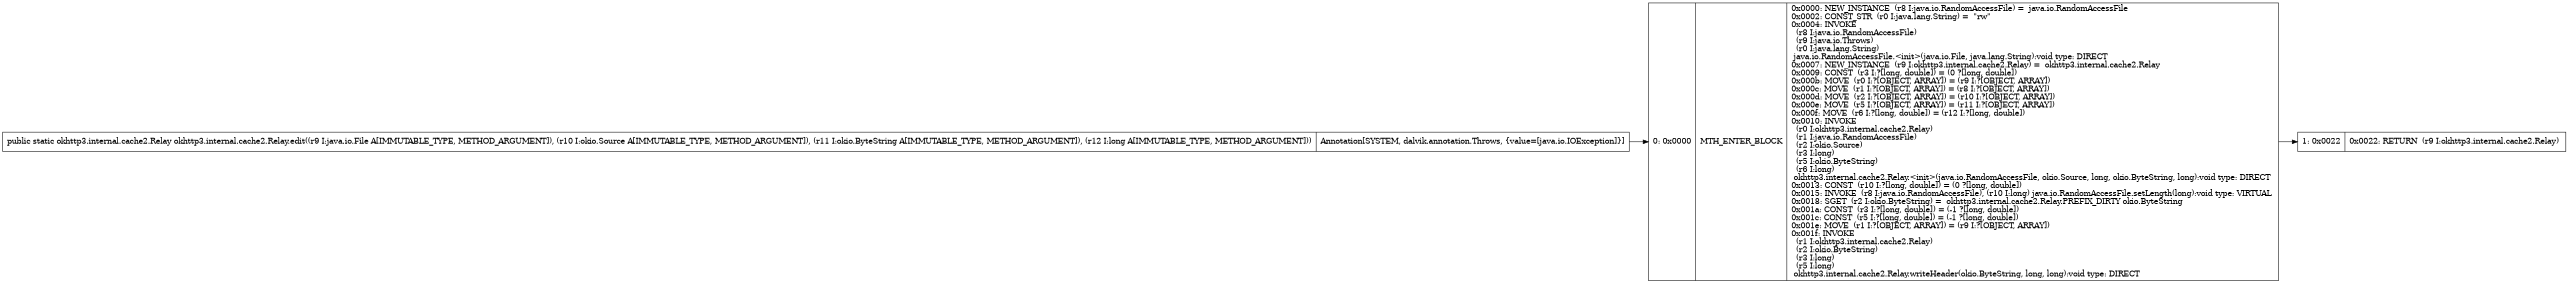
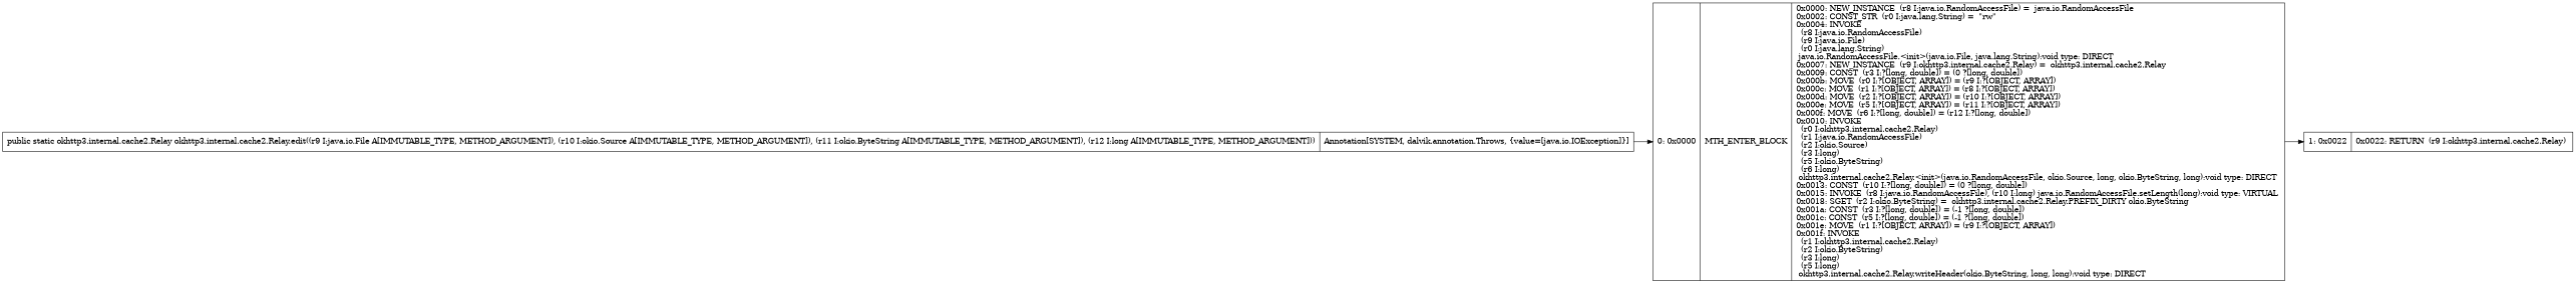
  digraph {
    rankdir=LR
    node [shape=record]
-   n1 [label="{0\:\ 0x0000|MTH_ENTER_BLOCK\l|0x0000: NEW_INSTANCE  (r8 I:java.io.RandomAccessFile) =  java.io.RandomAccessFile \l0x0002: CONST_STR  (r0 I:java.lang.String) =  \"rw\" \l0x0004: INVOKE  \l  (r8 I:java.io.RandomAccessFile)\l  (r9 I:java.io.Throws)\l  (r0 I:java.lang.String)\l java.io.RandomAccessFile.\<init\>(java.io.File, java.lang.String):void type: DIRECT \l0x0007: NEW_INSTANCE  (r9 I:okhttp3.internal.cache2.Relay) =  okhttp3.internal.cache2.Relay \l0x0009: CONST  (r3 I:?[long, double]) = (0 ?[long, double]) \l0x000b: MOVE  (r0 I:?[OBJECT, ARRAY]) = (r9 I:?[OBJECT, ARRAY]) \l0x000c: MOVE  (r1 I:?[OBJECT, ARRAY]) = (r8 I:?[OBJECT, ARRAY]) \l0x000d: MOVE  (r2 I:?[OBJECT, ARRAY]) = (r10 I:?[OBJECT, ARRAY]) \l0x000e: MOVE  (r5 I:?[OBJECT, ARRAY]) = (r11 I:?[OBJECT, ARRAY]) \l0x000f: MOVE  (r6 I:?[long, double]) = (r12 I:?[long, double]) \l0x0010: INVOKE  \l  (r0 I:okhttp3.internal.cache2.Relay)\l  (r1 I:java.io.RandomAccessFile)\l  (r2 I:okio.Source)\l  (r3 I:long)\l  (r5 I:okio.ByteString)\l  (r6 I:long)\l okhttp3.internal.cache2.Relay.\<init\>(java.io.RandomAccessFile, okio.Source, long, okio.ByteString, long):void type: DIRECT \l0x0013: CONST  (r10 I:?[long, double]) = (0 ?[long, double]) \l0x0015: INVOKE  (r8 I:java.io.RandomAccessFile), (r10 I:long) java.io.RandomAccessFile.setLength(long):void type: VIRTUAL \l0x0018: SGET  (r2 I:okio.ByteString) =  okhttp3.internal.cache2.Relay.PREFIX_DIRTY okio.ByteString \l0x001a: CONST  (r3 I:?[long, double]) = (\-1 ?[long, double]) \l0x001c: CONST  (r5 I:?[long, double]) = (\-1 ?[long, double]) \l0x001e: MOVE  (r1 I:?[OBJECT, ARRAY]) = (r9 I:?[OBJECT, ARRAY]) \l0x001f: INVOKE  \l  (r1 I:okhttp3.internal.cache2.Relay)\l  (r2 I:okio.ByteString)\l  (r3 I:long)\l  (r5 I:long)\l okhttp3.internal.cache2.Relay.writeHeader(okio.ByteString, long, long):void type: DIRECT \l}"]
+   n1 [label="{0\:\ 0x0000|MTH_ENTER_BLOCK\l|0x0000: NEW_INSTANCE  (r8 I:java.io.RandomAccessFile) =  java.io.RandomAccessFile \l0x0002: CONST_STR  (r0 I:java.lang.String) =  \"rw\" \l0x0004: INVOKE  \l  (r8 I:java.io.RandomAccessFile)\l  (r9 I:java.io.File)\l  (r0 I:java.lang.String)\l java.io.RandomAccessFile.\<init\>(java.io.File, java.lang.String):void type: DIRECT \l0x0007: NEW_INSTANCE  (r9 I:okhttp3.internal.cache2.Relay) =  okhttp3.internal.cache2.Relay \l0x0009: CONST  (r3 I:?[long, double]) = (0 ?[long, double]) \l0x000b: MOVE  (r0 I:?[OBJECT, ARRAY]) = (r9 I:?[OBJECT, ARRAY]) \l0x000c: MOVE  (r1 I:?[OBJECT, ARRAY]) = (r8 I:?[OBJECT, ARRAY]) \l0x000d: MOVE  (r2 I:?[OBJECT, ARRAY]) = (r10 I:?[OBJECT, ARRAY]) \l0x000e: MOVE  (r5 I:?[OBJECT, ARRAY]) = (r11 I:?[OBJECT, ARRAY]) \l0x000f: MOVE  (r6 I:?[long, double]) = (r12 I:?[long, double]) \l0x0010: INVOKE  \l  (r0 I:okhttp3.internal.cache2.Relay)\l  (r1 I:java.io.RandomAccessFile)\l  (r2 I:okio.Source)\l  (r3 I:long)\l  (r5 I:okio.ByteString)\l  (r6 I:long)\l okhttp3.internal.cache2.Relay.\<init\>(java.io.RandomAccessFile, okio.Source, long, okio.ByteString, long):void type: DIRECT \l0x0013: CONST  (r10 I:?[long, double]) = (0 ?[long, double]) \l0x0015: INVOKE  (r8 I:java.io.RandomAccessFile), (r10 I:long) java.io.RandomAccessFile.setLength(long):void type: VIRTUAL \l0x0018: SGET  (r2 I:okio.ByteString) =  okhttp3.internal.cache2.Relay.PREFIX_DIRTY okio.ByteString \l0x001a: CONST  (r3 I:?[long, double]) = (\-1 ?[long, double]) \l0x001c: CONST  (r5 I:?[long, double]) = (\-1 ?[long, double]) \l0x001e: MOVE  (r1 I:?[OBJECT, ARRAY]) = (r9 I:?[OBJECT, ARRAY]) \l0x001f: INVOKE  \l  (r1 I:okhttp3.internal.cache2.Relay)\l  (r2 I:okio.ByteString)\l  (r3 I:long)\l  (r5 I:long)\l okhttp3.internal.cache2.Relay.writeHeader(okio.ByteString, long, long):void type: DIRECT \l}"]
    n2 [label="{1\:\ 0x0022|0x0022: RETURN  (r9 I:okhttp3.internal.cache2.Relay) \l}"]
    n3 [label="{public static okhttp3.internal.cache2.Relay okhttp3.internal.cache2.Relay.edit((r9 I:java.io.File A[IMMUTABLE_TYPE, METHOD_ARGUMENT]), (r10 I:okio.Source A[IMMUTABLE_TYPE, METHOD_ARGUMENT]), (r11 I:okio.ByteString A[IMMUTABLE_TYPE, METHOD_ARGUMENT]), (r12 I:long A[IMMUTABLE_TYPE, METHOD_ARGUMENT]))  | Annotation[SYSTEM, dalvik.annotation.Throws, \{value=[java.io.IOException]\}]\l}"]
    n1 -> n2
    n3 -> n1
  }
